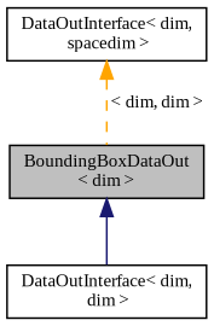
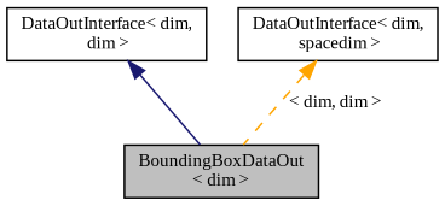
  digraph {
    fontname="Liberation Serif"
    node [color=black fillcolor=white fontname="Liberation Serif" fontsize=10 shape=record style=filled]
    edge [dir=back fontname="Liberation Serif" fontsize=10 labelfontname=Helvetica labelfontsize=10]
    n1 [fillcolor=grey75 fontcolor=black height=0.2 label="BoundingBoxDataOut\l\< dim \>" width=0.4]
    n2 [height=0.2 label="DataOutInterface\< dim,\l dim \>" width=0.4]
    n3 [height=0.2 label="DataOutInterface\< dim,\l spacedim \>" width=0.4]
-   n1 -> n2 [color=midnightblue style=solid]
+   n2 -> n1 [color=midnightblue style=solid]
    n3 -> n1 [color=orange label=" \< dim, dim \>" style=dashed]
  }
